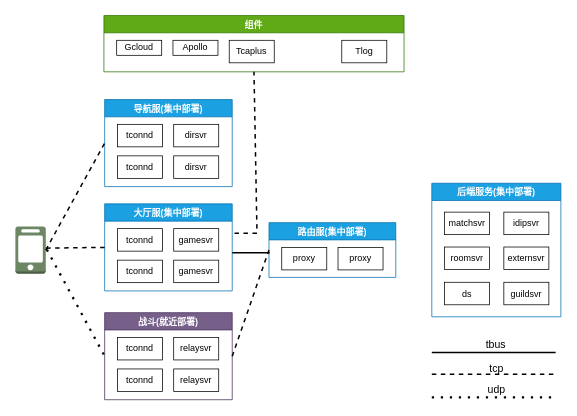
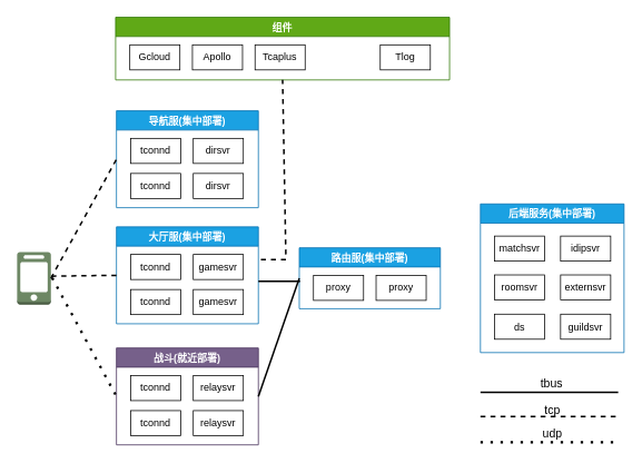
  <mxCell id="0" />
  <mxCell id="1" parent="0" />
  <mxCell id="2" value="" style="outlineConnect=0;dashed=0;verticalLabelPosition=bottom;verticalAlign=top;align=center;html=1;shape=mxgraph.aws3.mobile_client;fillColor=#6d8764;strokeColor=#3A5431;fontColor=#ffffff;" parent="1" vertex="1"><mxGeometry x="20" y="301" width="40.5" height="63" as="geometry" /></mxCell>
  <mxCell id="3" value="战斗(就近部署)" style="swimlane;fillColor=#76608a;fontColor=#ffffff;strokeColor=#432D57;" parent="1" vertex="1"><mxGeometry x="139" y="416" width="170" height="116" as="geometry" /></mxCell>
  <mxCell id="4" value="tconnd" style="whiteSpace=wrap;html=1;" parent="3" vertex="1"><mxGeometry x="17" y="33" width="60" height="30" as="geometry" /></mxCell>
  <mxCell id="5" value="relaysvr" style="whiteSpace=wrap;html=1;" parent="3" vertex="1"><mxGeometry x="92" y="33" width="60" height="30" as="geometry" /></mxCell>
  <mxCell id="6" value="tconnd" style="whiteSpace=wrap;html=1;" parent="3" vertex="1"><mxGeometry x="17" y="75" width="60" height="30" as="geometry" /></mxCell>
  <mxCell id="7" value="relaysvr" style="whiteSpace=wrap;html=1;" parent="3" vertex="1"><mxGeometry x="92" y="75" width="60" height="30" as="geometry" /></mxCell>
  <mxCell id="8" value="后端服务(集中部署)" style="swimlane;fillColor=#1ba1e2;fontColor=#ffffff;strokeColor=#006EAF;" parent="1" vertex="1"><mxGeometry x="575" y="243.5" width="172" height="178" as="geometry" /></mxCell>
  <mxCell id="9" value="matchsvr" style="whiteSpace=wrap;html=1;" parent="8" vertex="1"><mxGeometry x="17" y="38.5" width="60" height="30" as="geometry" /></mxCell>
  <mxCell id="10" value="roomsvr" style="whiteSpace=wrap;html=1;" parent="8" vertex="1"><mxGeometry x="17" y="85" width="60" height="30" as="geometry" /></mxCell>
  <mxCell id="11" value="ds" style="whiteSpace=wrap;html=1;" parent="8" vertex="1"><mxGeometry x="17" y="132" width="60" height="30" as="geometry" /></mxCell>
  <mxCell id="12" value="idipsvr" style="whiteSpace=wrap;html=1;" parent="8" vertex="1"><mxGeometry x="96" y="38.5" width="60" height="30" as="geometry" /></mxCell>
  <mxCell id="13" value="externsvr" style="whiteSpace=wrap;html=1;" parent="8" vertex="1"><mxGeometry x="96" y="85" width="60" height="30" as="geometry" /></mxCell>
  <mxCell id="14" value="guildsvr" style="whiteSpace=wrap;html=1;" parent="8" vertex="1"><mxGeometry x="96" y="132" width="60" height="30" as="geometry" /></mxCell>
  <mxCell id="15" value="大厅服(集中部署)" style="swimlane;fillColor=#1ba1e2;fontColor=#ffffff;strokeColor=#006EAF;" parent="1" vertex="1"><mxGeometry x="139" y="271" width="170" height="116" as="geometry" /></mxCell>
  <mxCell id="16" value="tconnd" style="whiteSpace=wrap;html=1;" parent="15" vertex="1"><mxGeometry x="17" y="33" width="60" height="30" as="geometry" /></mxCell>
  <mxCell id="17" value="gamesvr" style="whiteSpace=wrap;html=1;" parent="15" vertex="1"><mxGeometry x="92" y="33" width="60" height="30" as="geometry" /></mxCell>
  <mxCell id="18" value="tconnd" style="whiteSpace=wrap;html=1;" parent="15" vertex="1"><mxGeometry x="17" y="75" width="60" height="30" as="geometry" /></mxCell>
  <mxCell id="19" value="gamesvr" style="whiteSpace=wrap;html=1;" parent="15" vertex="1"><mxGeometry x="92" y="75" width="60" height="30" as="geometry" /></mxCell>
  <mxCell id="20" value="导航服(集中部署)" style="swimlane;fillColor=#1ba1e2;fontColor=#ffffff;strokeColor=#006EAF;" parent="1" vertex="1"><mxGeometry x="139" y="132" width="170" height="116" as="geometry" /></mxCell>
  <mxCell id="21" value="tconnd" style="whiteSpace=wrap;html=1;" parent="20" vertex="1"><mxGeometry x="17" y="33" width="60" height="30" as="geometry" /></mxCell>
  <mxCell id="22" value="dirsvr" style="whiteSpace=wrap;html=1;" parent="20" vertex="1"><mxGeometry x="92" y="33" width="60" height="30" as="geometry" /></mxCell>
  <mxCell id="23" value="tconnd" style="whiteSpace=wrap;html=1;" parent="20" vertex="1"><mxGeometry x="17" y="75" width="60" height="30" as="geometry" /></mxCell>
  <mxCell id="24" value="dirsvr" style="whiteSpace=wrap;html=1;" parent="20" vertex="1"><mxGeometry x="92" y="75" width="60" height="30" as="geometry" /></mxCell>
  <mxCell id="25" value="路由服(集中部署)" style="swimlane;startSize=23;fillColor=#1ba1e2;fontColor=#ffffff;strokeColor=#006EAF;" parent="1" vertex="1"><mxGeometry x="358" y="296" width="169" height="73" as="geometry" /></mxCell>
  <mxCell id="26" value="proxy" style="whiteSpace=wrap;html=1;" parent="25" vertex="1"><mxGeometry x="17" y="33" width="60" height="30" as="geometry" /></mxCell>
  <mxCell id="27" value="proxy" style="whiteSpace=wrap;html=1;" parent="25" vertex="1"><mxGeometry x="92" y="33" width="60" height="30" as="geometry" /></mxCell>
  <mxCell id="28" value="" style="endArrow=none;dashed=1;html=1;rounded=0;exitX=1;exitY=0.5;exitDx=0;exitDy=0;exitPerimeter=0;entryX=0;entryY=0.5;entryDx=0;entryDy=0;jumpSize=6;strokeWidth=2;" parent="1" source="2" target="20" edge="1"><mxGeometry width="50" height="50" relative="1" as="geometry"><mxPoint x="58" y="352" as="sourcePoint" /><mxPoint x="108" y="302" as="targetPoint" /></mxGeometry></mxCell>
  <mxCell id="29" value="" style="endArrow=none;dashed=1;html=1;rounded=0;entryX=0;entryY=0.5;entryDx=0;entryDy=0;strokeWidth=2;" parent="1" target="15" edge="1"><mxGeometry width="50" height="50" relative="1" as="geometry"><mxPoint x="61" y="330" as="sourcePoint" /><mxPoint x="111" y="330" as="targetPoint" /></mxGeometry></mxCell>
  <mxCell id="30" value="" style="endArrow=none;html=1;rounded=0;strokeWidth=2;" parent="1" edge="1"><mxGeometry width="50" height="50" relative="1" as="geometry"><mxPoint x="309" y="336" as="sourcePoint" /><mxPoint x="359" y="336" as="targetPoint" /></mxGeometry></mxCell>
- <mxCell id="31" value="" style="endArrow=none;html=1;rounded=0;exitX=1;exitY=0.5;exitDx=0;exitDy=0;entryX=0;entryY=0.5;entryDx=0;entryDy=0;strokeWidth=2;dashed=1;" parent="1" source="3" target="25" edge="1"><mxGeometry width="50" height="50" relative="1" as="geometry"><mxPoint x="310" y="500" as="sourcePoint" /><mxPoint x="360" y="450" as="targetPoint" /></mxGeometry></mxCell>
+ <mxCell id="31" value="" style="endArrow=none;html=1;rounded=0;exitX=1;exitY=0.5;exitDx=0;exitDy=0;entryX=0;entryY=0.5;entryDx=0;entryDy=0;strokeWidth=2;" parent="1" source="3" target="25" edge="1"><mxGeometry width="50" height="50" relative="1" as="geometry"><mxPoint x="310" y="500" as="sourcePoint" /><mxPoint x="360" y="450" as="targetPoint" /></mxGeometry></mxCell>
  <mxCell id="32" value="组件" style="swimlane;fillColor=#60a917;fontColor=#ffffff;strokeColor=#2D7600;" parent="1" vertex="1"><mxGeometry x="138" y="20" width="400" height="75" as="geometry" /></mxCell>
- <mxCell id="33" value="Gcloud" style="whiteSpace=wrap;html=1;" parent="32" vertex="1"><mxGeometry x="17" y="33" width="60" height="20" as="geometry" /></mxCell>
- <mxCell id="34" value="Apollo" style="whiteSpace=wrap;html=1;" parent="32" vertex="1"><mxGeometry x="92" y="33" width="60" height="20" as="geometry" /></mxCell>
+ <mxCell id="33" value="Gcloud" style="whiteSpace=wrap;html=1;" parent="32" vertex="1"><mxGeometry x="17" y="33" width="60" height="30" as="geometry" /></mxCell>
+ <mxCell id="34" value="Apollo" style="whiteSpace=wrap;html=1;" parent="32" vertex="1"><mxGeometry x="92" y="33" width="60" height="30" as="geometry" /></mxCell>
  <mxCell id="35" value="Tcaplus" style="whiteSpace=wrap;html=1;" parent="32" vertex="1"><mxGeometry x="167" y="33" width="60" height="30" as="geometry" /></mxCell>
  <mxCell id="36" value="Tlog" style="whiteSpace=wrap;html=1;" parent="32" vertex="1"><mxGeometry x="317" y="33" width="60" height="30" as="geometry" /></mxCell>
  <mxCell id="37" value="" style="endArrow=none;dashed=1;html=1;rounded=0;entryX=0.5;entryY=1;entryDx=0;entryDy=0;strokeWidth=2;" parent="1" target="32" edge="1"><mxGeometry width="50" height="50" relative="1" as="geometry"><mxPoint x="312" y="310" as="sourcePoint" /><mxPoint x="404" y="75" as="targetPoint" /><Array as="points"><mxPoint x="342" y="310" /></Array></mxGeometry></mxCell>
  <mxCell id="38" value="" style="endArrow=none;html=1;rounded=0;strokeWidth=2;" parent="1" edge="1"><mxGeometry width="50" height="50" relative="1" as="geometry"><mxPoint x="575" y="469" as="sourcePoint" /><mxPoint x="740" y="469" as="targetPoint" /></mxGeometry></mxCell>
  <mxCell id="39" value="&lt;font style=&quot;font-size: 14px&quot;&gt;tbus&lt;/font&gt;" style="text;html=1;align=center;verticalAlign=middle;resizable=0;points=[];autosize=1;strokeColor=none;fillColor=none;" parent="1" vertex="1"><mxGeometry x="642" y="449" width="36" height="18" as="geometry" /></mxCell>
  <mxCell id="40" value="" style="endArrow=none;dashed=1;html=1;dashPattern=1 3;strokeWidth=3;rounded=0;entryX=0;entryY=0.5;entryDx=0;entryDy=0;" parent="1" target="3" edge="1"><mxGeometry width="50" height="50" relative="1" as="geometry"><mxPoint x="62" y="332" as="sourcePoint" /><mxPoint x="141" y="427" as="targetPoint" /></mxGeometry></mxCell>
  <mxCell id="41" value="" style="endArrow=none;dashed=1;html=1;rounded=0;strokeWidth=2;" parent="1" edge="1"><mxGeometry width="50" height="50" relative="1" as="geometry"><mxPoint x="575" y="498" as="sourcePoint" /><mxPoint x="742" y="498" as="targetPoint" /></mxGeometry></mxCell>
  <mxCell id="42" value="tcp" style="text;html=1;align=center;verticalAlign=middle;resizable=0;points=[];autosize=1;strokeColor=none;fillColor=none;strokeWidth=2;fontSize=14;" parent="1" vertex="1"><mxGeometry x="647" y="479" width="28" height="21" as="geometry" /></mxCell>
  <mxCell id="43" value="" style="endArrow=none;dashed=1;html=1;dashPattern=1 3;strokeWidth=3;rounded=0;" parent="1" edge="1"><mxGeometry width="50" height="50" relative="1" as="geometry"><mxPoint x="575" y="529" as="sourcePoint" /><mxPoint x="736" y="529" as="targetPoint" /></mxGeometry></mxCell>
  <mxCell id="44" value="udp" style="text;html=1;align=center;verticalAlign=middle;resizable=0;points=[];autosize=1;strokeColor=none;fillColor=none;fontSize=14;" parent="1" vertex="1"><mxGeometry x="644.5" y="508" width="33" height="21" as="geometry" /></mxCell>
